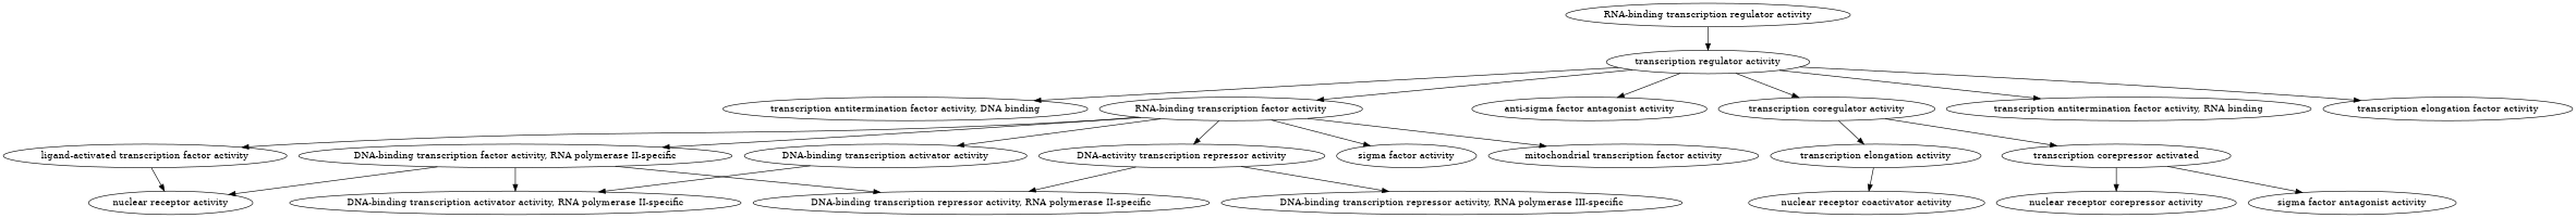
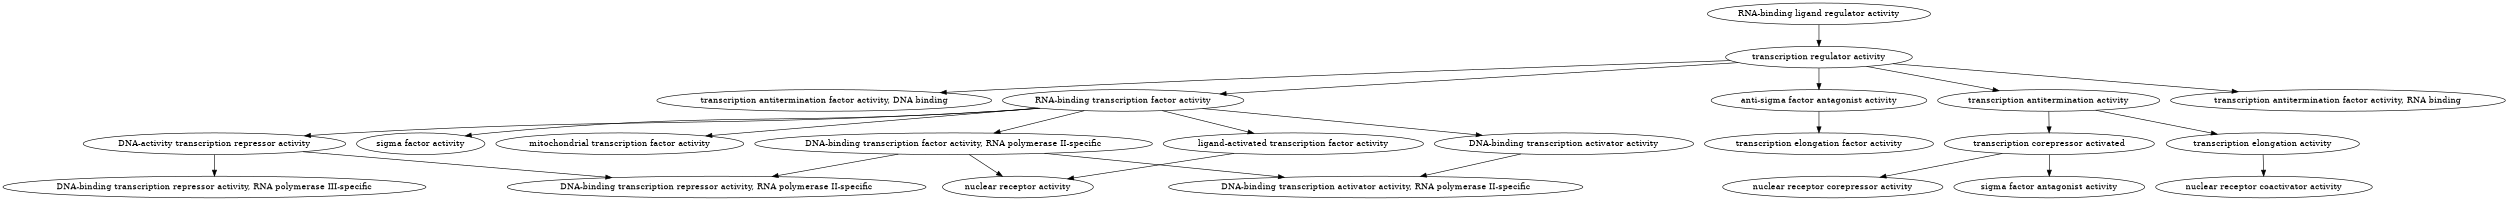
  digraph {
    n1 [label="transcription regulator activity"]
    n2 [label="transcription antitermination factor activity, DNA binding"]
    n3 [label="RNA-binding transcription factor activity"]
    n4 [label="anti-sigma factor antagonist activity"]
-   n5 [label="transcription coregulator activity"]
+   n5 [label="transcription antitermination activity"]
    n6 [label="transcription antitermination factor activity, RNA binding"]
    n7 [label="transcription elongation factor activity"]
    n8 [label="DNA-binding transcription factor activity, RNA polymerase II-specific"]
    n9 [label="DNA-activity transcription repressor activity"]
    n10 [label="sigma factor activity"]
    n11 [label="DNA-binding transcription activator activity"]
    n12 [label="mitochondrial transcription factor activity"]
    n13 [label="ligand-activated transcription factor activity"]
-   n14 [label="RNA-binding transcription regulator activity"]
+   n14 [label="RNA-binding ligand regulator activity"]
    n15 [label="transcription elongation activity"]
    n16 [label="transcription corepressor activated"]
    n17 [label="nuclear receptor activity"]
    n18 [label="DNA-binding transcription activator activity, RNA polymerase II-specific"]
    n19 [label="DNA-binding transcription repressor activity, RNA polymerase II-specific"]
    n20 [label="DNA-binding transcription repressor activity, RNA polymerase III-specific"]
    n21 [label="nuclear receptor coactivator activity"]
    n22 [label="sigma factor antagonist activity"]
    n23 [label="nuclear receptor corepressor activity"]
    n1 -> n2
    n1 -> n3
    n1 -> n4
    n1 -> n5
    n1 -> n6
-   n1 -> n7
+   n4 -> n7
    n3 -> n8
    n3 -> n9
    n3 -> n10
    n3 -> n11
    n3 -> n12
    n3 -> n13
    n5 -> n15
    n5 -> n16
    n8 -> n17
    n8 -> n18
    n8 -> n19
    n9 -> n19
    n9 -> n20
    n11 -> n18
    n13 -> n17
    n14 -> n1
    n15 -> n21
    n16 -> n22
    n16 -> n23
  }
